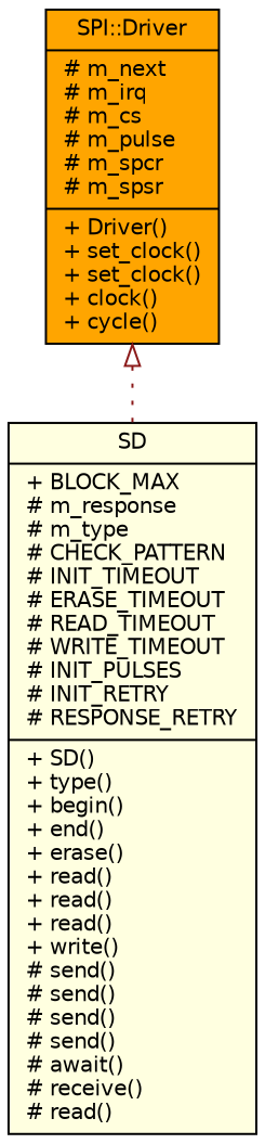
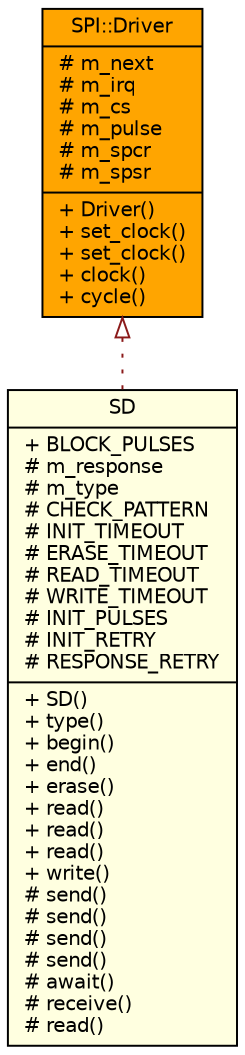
  digraph {
    node [color=black fontname=Helvetica fontsize=10 shape=record style=filled]
-   n1 [fillcolor=lightyellow fontcolor=black height=0.2 label="{SD\n|+ BLOCK_MAX\l# m_response\l# m_type\l# CHECK_PATTERN\l# INIT_TIMEOUT\l# ERASE_TIMEOUT\l# READ_TIMEOUT\l# WRITE_TIMEOUT\l# INIT_PULSES\l# INIT_RETRY\l# RESPONSE_RETRY\l|+ SD()\l+ type()\l+ begin()\l+ end()\l+ erase()\l+ read()\l+ read()\l+ read()\l+ write()\l# send()\l# send()\l# send()\l# send()\l# await()\l# receive()\l# read()\l}" width=0.4]
+   n1 [fillcolor=lightyellow fontcolor=black height=0.2 label="{SD\n|+ BLOCK_PULSES\l# m_response\l# m_type\l# CHECK_PATTERN\l# INIT_TIMEOUT\l# ERASE_TIMEOUT\l# READ_TIMEOUT\l# WRITE_TIMEOUT\l# INIT_PULSES\l# INIT_RETRY\l# RESPONSE_RETRY\l|+ SD()\l+ type()\l+ begin()\l+ end()\l+ erase()\l+ read()\l+ read()\l+ read()\l+ write()\l# send()\l# send()\l# send()\l# send()\l# await()\l# receive()\l# read()\l}" width=0.4]
    n2 [fillcolor=orange height=0.2 label="{SPI::Driver\n|# m_next\l# m_irq\l# m_cs\l# m_pulse\l# m_spcr\l# m_spsr\l|+ Driver()\l+ set_clock()\l+ set_clock()\l+ clock()\l+ cycle()\l}" width=0.4]
    n2 -> n1 [arrowtail=onormal color=firebrick4 dir=back fontname=Helvetica fontsize=10 labelfontname=Helvetica labelfontsize=10 style=dotted]
  }
